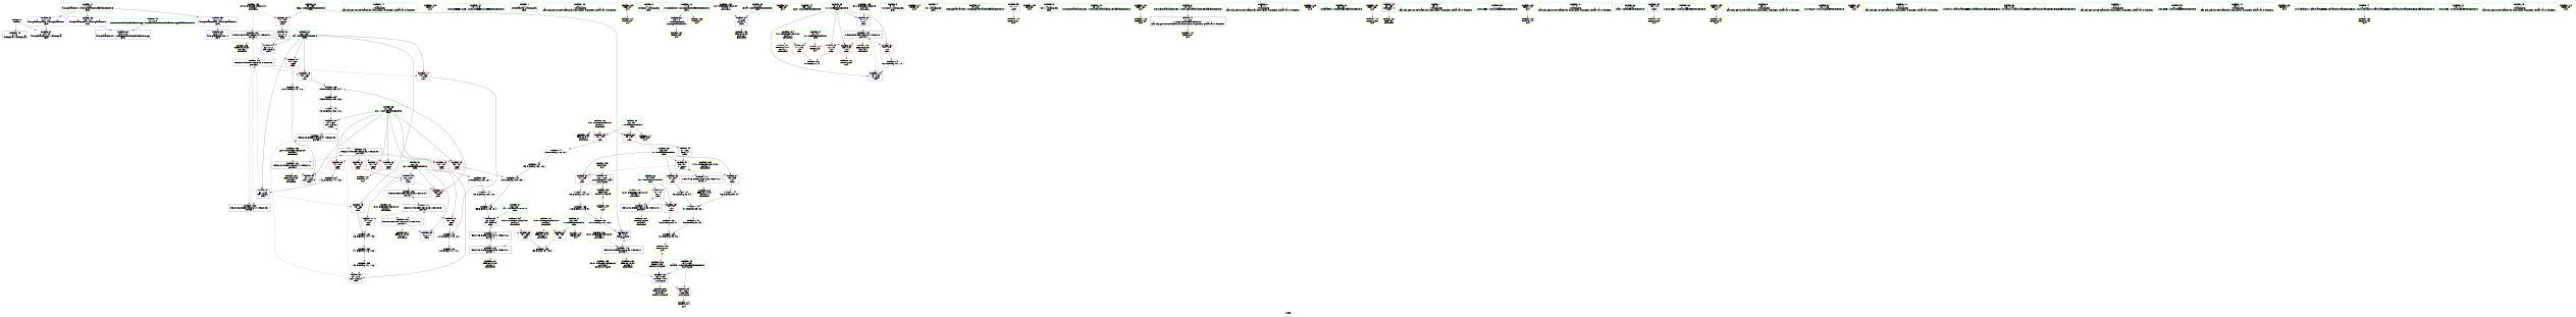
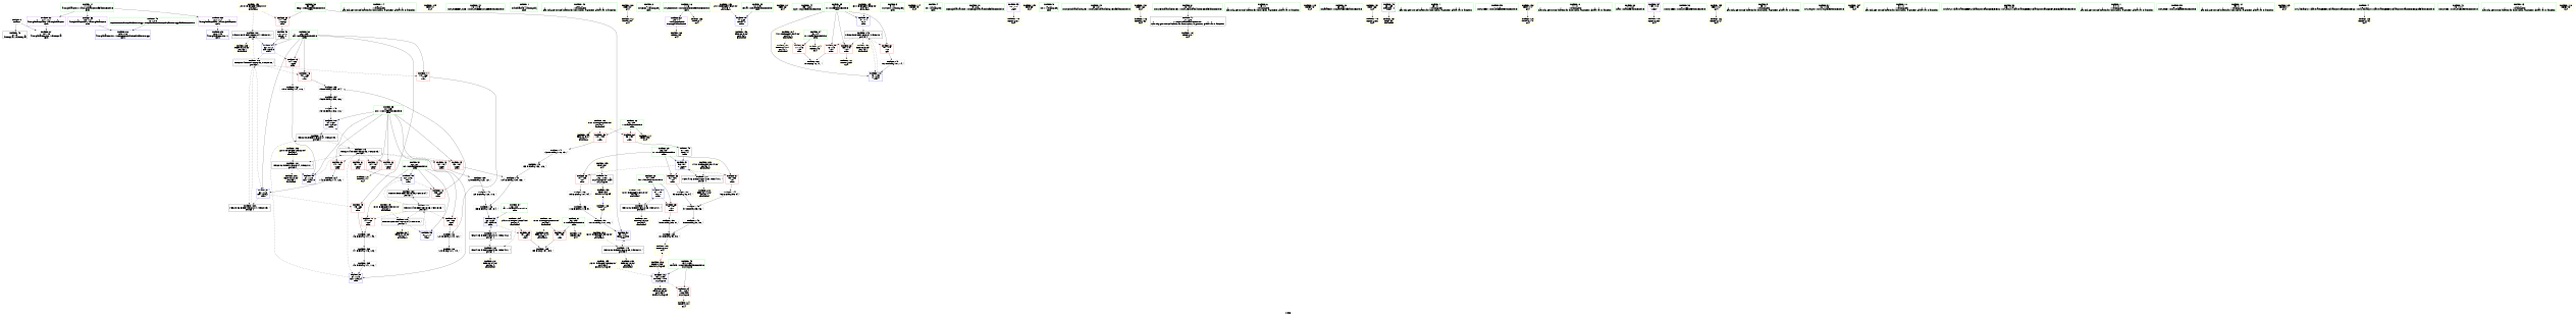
  digraph {
    label=SVFG
    node [color=yellow shape=record]
    edge [style=solid]
    n1 [color=grey label="{NodeID: 0\nNullPtr}"]
    n2 [color=black label="{NodeID: 46\n2\<--3\ndummyVal\<--dummyVal\n}"]
    n3 [color=blue label="{NodeID: 87\n224\<--3\nllvm.global_ctors_2\<--dummyVal\nGlob }" style=dotted]
    n4 [color=black label="{NodeID: 180\nMR_20V_2 = PHI(MR_20V_4, MR_20V_1, )\npts\{63 \}\n}"]
    n5 [color=blue label="{NodeID: 94\n62\<--112\nma\<--conv9\nmain\n}"]
    n6 [label="{NodeID: 205\nRETMU(20V_2)\npts\{63 \}\nFun[main]}" style=double]
    n7 [color=black label="{NodeID: 172\nMR_20V_4 = PHI(MR_20V_6, MR_20V_3, )\npts\{63 \}\n}"]
    n8 [color=red label="{NodeID: 73\n114\<--62\n\<--ma\nmain\n}"]
    n9 [color=blue label="{NodeID: 97\n62\<--142\nma\<--sub21\nmain\n}"]
    n10 [color=black label="{NodeID: 169\nMR_20V_6 = PHI(MR_20V_4, MR_20V_5, )\npts\{63 \}\n}"]
    n11 [color=red label="{NodeID: 74\n119\<--62\n\<--ma\nmain\n}"]
    n12 [color=red label="{NodeID: 76\n154\<--62\n\<--ma\nmain\n}"]
    n13 [color=grey label="{NodeID: 152\n115 = Binary(114, 116, )\n}"]
    n14 [color=red label="{NodeID: 75\n145\<--62\n\<--ma\nmain\n}"]
    n15 [color=grey label="{NodeID: 162\n146 = Binary(144, 145, )\n}"]
    n16 [color=grey label="{NodeID: 158\n147 = Binary(146, 126, )\n}"]
    n17 [color=green label="{NodeID: 14\n116\<--1\n\<--dummyObj\nCan only get source location for instruction, argument, global var or function.}"]
    n18 [label="{NodeID: 194\n24V_1 = ENCHI(MR_24V_0)\npts\{67 \}\nFun[main]}" style=double]
    n19 [color=black label="{NodeID: 182\nMR_24V_2 = PHI(MR_24V_3, MR_24V_1, )\npts\{67 \}\n}"]
    n20 [color=red label="{NodeID: 83\n137\<--66\n\<--val\nmain\n}"]
    n21 [color=black label="{NodeID: 174\nMR_24V_3 = PHI(MR_24V_4, MR_24V_2, )\npts\{67 \}\n}"]
    n22 [label="{NodeID: 207\nRETMU(24V_2)\npts\{67 \}\nFun[main]}" style=double]
    n23 [color=blue label="{NodeID: 96\n66\<--135\nval\<--add19\nmain\n}"]
    n24 [label="{NodeID: 111\nAPARM(50)\nCS[]}" style=double]
    n25 [color=green label="{NodeID: 28\n54\<--55\nlim\<--lim_field_insensitive\nmain\n}"]
    n26 [color=red label="{NodeID: 65\n89\<--54\n\<--lim\nmain\n}"]
    n27 [color=blue label="{NodeID: 90\n54\<--85\nlim\<--\nmain\n}"]
    n28 [color=grey label="{NodeID: 151\n90 = Binary(89, 91, )\n}"]
    n29 [color=black label="{NodeID: 176\nMR_12V_2 = PHI(MR_12V_3, MR_12V_1, )\npts\{55 \}\n}"]
    n30 [color=grey label="{NodeID: 160\n100 = Binary(90, 98, )\n}"]
    n31 [label="{NodeID: 201\nRETMU(12V_2)\npts\{55 \}\nFun[main]}" style=double]
    n32 [label="{NodeID: 208\nRETMU(26V_2)\npts\{195 \}\nFun[_ZSt4sqrte]}" style=double]
    n33 [label="{NodeID: 125\nARet(70)\nCS[]}" style=double]
    n34 [color=green label="{NodeID: 42\n178\<--179\n_ZNSolsEPFRSoS_E\<--_ZNSolsEPFRSoS_E_field_insensitive\n}"]
    n35 [color=grey label="{NodeID: 139\n128 = Binary(125, 127, )\n}"]
    n36 [color=grey label="{NodeID: 140\n129 = Binary(128, 116, )\n}"]
    n37 [color=grey label="{NodeID: 146\n135 = Binary(129, 134, )\n}"]
    n38 [color=purple label="{NodeID: 56\n223\<--14\nllvm.global_ctors_1\<--llvm.global_ctors\nGlob }"]
    n39 [color=blue label="{NodeID: 86\n223\<--16\nllvm.global_ctors_1\<--_GLOBAL__sub_I_cedriclin_0_0.cpp\nGlob }"]
    n40 [color=grey label="{NodeID: 153\n155 = Binary(153, 154, )\n}"]
    n41 [color=grey label="{NodeID: 154\n156 = Binary(155, 126, )\n}"]
    n42 [color=grey label="{NodeID: 149\n157 = Binary(156, 116, )\n}"]
    n43 [color=blue label="{NodeID: 100\n64\<--157\ncurr\<--div27\nmain\n}"]
    n44 [color=red label="{NodeID: 70\n120\<--60\n\<--mi\nmain\n}"]
    n45 [color=grey label="{NodeID: 161\n121 = Binary(119, 120, )\n}"]
    n46 [color=grey label="{NodeID: 167\n122 = cmp(121, 110, )\n}"]
    n47 [color=red label="{NodeID: 84\n197\<--194\n\<--__x.addr\n_ZSt4sqrte\n}"]
    n48 [label="{NodeID: 124\nAPARM(197)\nCS[]}" style=double]
    n49 [color=green label="{NodeID: 1\n7\<--1\n__dso_handle\<--dummyObj\nGlob }"]
    n50 [color=black label="{NodeID: 181\nMR_22V_2 = PHI(MR_22V_4, MR_22V_1, )\npts\{65 \}\n}"]
    n51 [color=blue label="{NodeID: 95\n64\<--115\ncurr\<--div10\nmain\n}"]
    n52 [label="{NodeID: 206\nRETMU(22V_2)\npts\{65 \}\nFun[main]}" style=double]
    n53 [color=black label="{NodeID: 173\nMR_22V_4 = PHI(MR_22V_6, MR_22V_3, )\npts\{65 \}\n}"]
    n54 [color=blue label="{NodeID: 98\n64\<--148\ncurr\<--div24\nmain\n}"]
    n55 [color=red label="{NodeID: 77\n124\<--64\n\<--curr\nmain\n}"]
    n56 [color=red label="{NodeID: 78\n127\<--64\n\<--curr\nmain\n}"]
    n57 [color=red label="{NodeID: 79\n130\<--64\n\<--curr\nmain\n}"]
    n58 [color=red label="{NodeID: 80\n141\<--64\n\<--curr\nmain\n}"]
    n59 [color=red label="{NodeID: 81\n151\<--64\n\<--curr\nmain\n}"]
    n60 [color=red label="{NodeID: 82\n171\<--64\n\<--curr\nmain\n}"]
    n61 [color=black label="{NodeID: 170\nMR_22V_6 = PHI(MR_22V_7, MR_22V_5, )\npts\{65 \}\n}"]
    n62 [color=green label="{NodeID: 15\n126\<--1\n\<--dummyObj\nCan only get source location for instruction, argument, global var or function.}"]
    n63 [label="{NodeID: 195\n26V_1 = ENCHI(MR_26V_0)\npts\{195 \}\nFun[_ZSt4sqrte]}" style=double]
    n64 [color=blue label="{NodeID: 102\n194\<--193\n__x.addr\<--__x\n_ZSt4sqrte\n}"]
    n65 [label="{NodeID: 112\nAPARM(80)\nCS[]}" style=double]
    n66 [color=green label="{NodeID: 29\n56\<--57\nrr\<--rr_field_insensitive\nmain\n}"]
    n67 [color=red label="{NodeID: 66\n92\<--56\n\<--rr\nmain\n}"]
    n68 [color=red label="{NodeID: 67\n95\<--56\n\<--rr\nmain\n}"]
    n69 [color=red label="{NodeID: 68\n104\<--56\n\<--rr\nmain\n}"]
    n70 [color=blue label="{NodeID: 91\n56\<--87\nrr\<--conv\nmain\n}"]
    n71 [color=grey label="{NodeID: 150\n93 = Binary(92, 94, )\n}"]
    n72 [color=grey label="{NodeID: 144\n96 = Binary(95, 94, )\n}"]
    n73 [color=grey label="{NodeID: 155\n105 = Binary(104, 94, )\n}"]
    n74 [color=black label="{NodeID: 177\nMR_14V_2 = PHI(MR_14V_3, MR_14V_1, )\npts\{57 \}\n}"]
    n75 [color=grey label="{NodeID: 145\n97 = Binary(93, 96, )\n}"]
    n76 [color=grey label="{NodeID: 156\n106 = Binary(105, 91, )\n}"]
    n77 [label="{NodeID: 202\nRETMU(14V_2)\npts\{57 \}\nFun[main]}" style=double]
    n78 [label="{NodeID: 126\nARet(101)\nCS[]}" style=double]
    n79 [color=grey label="{NodeID: 157\n107 = Binary(101, 106, )\n}"]
    n80 [color=blue label="{NodeID: 92\n58\<--107\ntemp\<--sub8\nmain\n}"]
    n81 [color=black label="{NodeID: 178\nMR_16V_2 = PHI(MR_16V_3, MR_16V_1, )\npts\{59 \}\n}"]
    n82 [color=green label="{NodeID: 43\n194\<--195\n__x.addr\<--__x.addr_field_insensitive\n_ZSt4sqrte\n}"]
    n83 [color=purple label="{NodeID: 57\n224\<--14\nllvm.global_ctors_2\<--llvm.global_ctors\nGlob }"]
    n84 [color=red label="{NodeID: 71\n144\<--60\n\<--mi\nmain\n}"]
    n85 [color=grey label="{NodeID: 159\n148 = Binary(147, 116, )\n}"]
    n86 [color=black label="{NodeID: 168\nMR_18V_5 = PHI(MR_18V_6, MR_18V_4, )\npts\{61 \}\n}"]
    n87 [color=black label="{NodeID: 171\nMR_18V_4 = PHI(MR_18V_5, MR_18V_3, )\npts\{61 \}\n}"]
    n88 [color=blue label="{NodeID: 99\n60\<--151\nmi\<--\nmain\n}"]
    n89 [color=black label="{NodeID: 179\nMR_18V_2 = PHI(MR_18V_4, MR_18V_1, )\npts\{61 \}\n}"]
    n90 [color=red label="{NodeID: 72\n153\<--60\n\<--mi\nmain\n}"]
    n91 [color=blue label="{NodeID: 93\n60\<--110\nmi\<--\nmain\n}"]
    n92 [label="{NodeID: 204\nRETMU(18V_2)\npts\{61 \}\nFun[main]}" style=double]
    n93 [color=blue label="{NodeID: 85\n222\<--15\nllvm.global_ctors_0\<--\nGlob }"]
    n94 [color=green label="{NodeID: 2\n8\<--1\n_ZSt3cin\<--dummyObj\nGlob }"]
    n95 [color=green label="{NodeID: 16\n4\<--6\n_ZStL8__ioinit\<--_ZStL8__ioinit_field_insensitive\nGlob }"]
    n96 [color=purple label="{NodeID: 52\n25\<--4\n\<--_ZStL8__ioinit\n__cxx_global_var_init\n}"]
    n97 [label="{NodeID: 106\nAPARM(4)\nCS[]}" style=double]
    n98 [label="{NodeID: 108\nAPARM(25)\nCS[]}" style=double]
    n99 [label="{NodeID: 196\nRETMU(2V_2)\npts\{45 \}\nFun[main]}" style=double]
    n100 [label="{NodeID: 113\nAPARM(52)\nCS[]}" style=double]
    n101 [color=green label="{NodeID: 30\n58\<--59\ntemp\<--temp_field_insensitive\nmain\n}"]
    n102 [color=red label="{NodeID: 69\n111\<--58\n\<--temp\nmain\n}"]
    n103 [color=black label="{NodeID: 50\n112\<--111\nconv9\<--\nmain\n}"]
    n104 [label="{NodeID: 203\nRETMU(16V_2)\npts\{59 \}\nFun[main]}" style=double]
    n105 [label="{NodeID: 127\nARet(26)\nCS[]}" style=double]
    n106 [color=green label="{NodeID: 44\n199\<--200\nsqrtl\<--sqrtl_field_insensitive\n}"]
    n107 [color=grey label="{NodeID: 141\n132 = Binary(116, 131, )\n}"]
    n108 [color=grey label="{NodeID: 142\n133 = Binary(132, 126, )\n}"]
    n109 [color=grey label="{NodeID: 143\n134 = Binary(130, 133, )\n}"]
    n110 [color=red label="{NodeID: 58\n77\<--46\n\<--tt\nmain\n}"]
    n111 [color=grey label="{NodeID: 166\n78 = cmp(76, 77, )\n}"]
    n112 [color=green label="{NodeID: 3\n9\<--1\n_ZSt4cout\<--dummyObj\nGlob }"]
    n113 [label="{NodeID: 183\n2V_1 = ENCHI(MR_2V_0)\npts\{45 \}\nFun[main]}" style=double]
    n114 [color=blue label="{NodeID: 88\n44\<--69\nretval\<--\nmain\n}"]
    n115 [color=green label="{NodeID: 17\n14\<--18\nllvm.global_ctors\<--llvm.global_ctors_field_insensitive\nGlob }"]
    n116 [color=purple label="{NodeID: 55\n222\<--14\nllvm.global_ctors_0\<--llvm.global_ctors\nGlob }"]
    n117 [label="{NodeID: 197\nRETMU(4V_1)\npts\{47 \}\nFun[main]}" style=double]
    n118 [label="{NodeID: 114\nAPARM(9)\nCS[]}" style=double]
    n119 [color=green label="{NodeID: 31\n60\<--61\nmi\<--mi_field_insensitive\nmain\n}"]
    n120 [label="{NodeID: 128\nARet(80)\nCS[]}" style=double]
    n121 [color=green label="{NodeID: 45\n16\<--218\n_GLOBAL__sub_I_cedriclin_0_0.cpp\<--_GLOBAL__sub_I_cedriclin_0_0.cpp_field_insensitive\n}"]
    n122 [color=red label="{NodeID: 59\n76\<--48\n\<--zz\nmain\n}"]
    n123 [color=grey label="{NodeID: 164\n142 = Binary(141, 126, )\n}"]
    n124 [label="{NodeID: 121\nAPARM(171)\nCS[]}" style=double]
    n125 [color=green label="{NodeID: 4\n10\<--1\n.str\<--dummyObj\nGlob }"]
    n126 [label="{NodeID: 184\n4V_1 = ENCHI(MR_4V_0)\npts\{47 \}\nFun[main]}" style=double]
    n127 [color=blue label="{NodeID: 101\n48\<--182\nzz\<--inc\nmain\n}"]
    n128 [color=black label="{NodeID: 175\nMR_6V_3 = PHI(MR_6V_4, MR_6V_2, )\npts\{49 \}\n}"]
    n129 [label="{NodeID: 198\nRETMU(6V_3)\npts\{49 \}\nFun[main]}" style=double]
    n130 [color=red label="{NodeID: 60\n165\<--48\n\<--zz\nmain\n}"]
-   n131 [color=red label="{NodeID: 61\n181\<--48\n\<--zz\nmain\n}"]
+   n131 [color=red label="{NodeID: 61\n181\<--48\n\<--zz\ncxa\n}"]
    n132 [label="{NodeID: 117\nAPARM(165)\nCS[]}" style=double]
    n133 [color=grey label="{NodeID: 147\n182 = Binary(181, 74, )\n}"]
    n134 [color=green label="{NodeID: 18\n19\<--20\n__cxx_global_var_init\<--__cxx_global_var_init_field_insensitive\n}"]
    n135 [label="{NodeID: 115\nAPARM(161)\nCS[]}" style=double]
    n136 [color=green label="{NodeID: 32\n62\<--63\nma\<--ma_field_insensitive\nmain\n}"]
    n137 [label="{NodeID: 129\nARet(83)\nCS[]}" style=double]
    n138 [color=green label="{NodeID: 5\n12\<--1\n.str.1\<--dummyObj\nGlob }"]
    n139 [label="{NodeID: 185\n6V_1 = ENCHI(MR_6V_0)\npts\{49 \}\nFun[main]}" style=double]
    n140 [color=blue label="{NodeID: 89\n48\<--74\nzz\<--\nmain\n}"]
    n141 [color=green label="{NodeID: 19\n23\<--24\n_ZNSt8ios_base4InitC1Ev\<--_ZNSt8ios_base4InitC1Ev_field_insensitive\n}"]
    n142 [label="{NodeID: 199\nRETMU(8V_1)\npts\{51 \}\nFun[main]}" style=double]
    n143 [label="{NodeID: 116\nAPARM(162)\nCS[]}" style=double]
    n144 [color=green label="{NodeID: 33\n64\<--65\ncurr\<--curr_field_insensitive\nmain\n}"]
    n145 [label="{NodeID: 130\nARet(162)\nCS[]}" style=double]
    n146 [color=black label="{NodeID: 47\n27\<--28\n\<--_ZNSt8ios_base4InitD1Ev\nCan only get source location for instruction, argument, global var or function.}"]
    n147 [label="{NodeID: 107\nAPARM(27)\nCS[]}" style=double]
    n148 [color=grey label="{NodeID: 148\n98 = Binary(97, 99, )\n}"]
    n149 [color=green label="{NodeID: 6\n15\<--1\n\<--dummyObj\nCan only get source location for instruction, argument, global var or function.}"]
    n150 [label="{NodeID: 186\n8V_1 = ENCHI(MR_8V_0)\npts\{51 \}\nFun[main]}" style=double]
    n151 [color=red label="{NodeID: 62\n86\<--50\n\<--r\nmain\n}"]
    n152 [color=red label="{NodeID: 63\n131\<--50\n\<--r\nmain\n}"]
    n153 [color=black label="{NodeID: 49\n87\<--86\nconv\<--\nmain\n}"]
    n154 [label="{NodeID: 103\nAPARM(8)\nCS[]}" style=double]
    n155 [color=green label="{NodeID: 20\n29\<--30\n__cxa_atexit\<--__cxa_atexit_field_insensitive\n}"]
    n156 [label="{NodeID: 200\nRETMU(10V_1)\npts\{53 \}\nFun[main]}" style=double]
    n157 [color=green label="{NodeID: 34\n66\<--67\nval\<--val_field_insensitive\nmain\n}"]
    n158 [color=grey label="{NodeID: 165\n139 = cmp(137, 138, )\n}"]
    n159 [label="{NodeID: 131\nARet(166)\nCS[]}" style=double]
    n160 [label="{NodeID: 118\nAPARM(166)\nCS[]}" style=double]
    n161 [color=black label="{NodeID: 48\n43\<--69\nmain_ret\<--\nmain\n}"]
    n162 [label="{NodeID: 137\nFRet(43)\nFun[main]}" style=double]
    n163 [label="{NodeID: 105\nAPARM(100)\nCS[]|{<s0>6}}" style=double]
    n164 [color=green label="{NodeID: 7\n69\<--1\n\<--dummyObj\nCan only get source location for instruction, argument, global var or function.}"]
    n165 [label="{NodeID: 187\n10V_1 = ENCHI(MR_10V_0)\npts\{53 \}\nFun[main]}" style=double]
    n166 [color=red label="{NodeID: 64\n138\<--52\n\<--t\nmain\n}"]
    n167 [label="{NodeID: 104\nAPARM(46)\nCS[]}" style=double]
    n168 [color=green label="{NodeID: 21\n28\<--34\n_ZNSt8ios_base4InitD1Ev\<--_ZNSt8ios_base4InitD1Ev_field_insensitive\n}"]
    n169 [color=green label="{NodeID: 35\n71\<--72\n_ZNSirsERi\<--_ZNSirsERi_field_insensitive\n}"]
    n170 [label="{NodeID: 132\nARet(170)\nCS[]}" style=double]
    n171 [label="{NodeID: 120\nAPARM(170)\nCS[]}" style=double]
    n172 [label="{NodeID: 136\nFPARM(193)\nFun[_ZSt4sqrte]}" style=double]
    n173 [color=green label="{NodeID: 8\n74\<--1\n\<--dummyObj\nCan only get source location for instruction, argument, global var or function.}"]
    n174 [label="{NodeID: 188\n12V_1 = ENCHI(MR_12V_0)\npts\{55 \}\nFun[main]}" style=double]
    n175 [color=green label="{NodeID: 22\n41\<--42\nmain\<--main_field_insensitive\n}"]
    n176 [label="{NodeID: 119\nAPARM(169)\nCS[]}" style=double]
    n177 [color=green label="{NodeID: 36\n81\<--82\n_ZNSirsERx\<--_ZNSirsERx_field_insensitive\n}"]
    n178 [label="{NodeID: 133\nARet(172)\nCS[]}" style=double]
    n179 [label="{NodeID: 122\nAPARM(172)\nCS[]}" style=double]
    n180 [color=green label="{NodeID: 9\n85\<--1\n\<--dummyObj\nCan only get source location for instruction, argument, global var or function.}"]
    n181 [label="{NodeID: 189\n14V_1 = ENCHI(MR_14V_0)\npts\{57 \}\nFun[main]}" style=double]
    n182 [color=green label="{NodeID: 23\n44\<--45\nretval\<--retval_field_insensitive\nmain\n}"]
    n183 [color=green label="{NodeID: 37\n102\<--103\n_ZSt4sqrte\<--_ZSt4sqrte_field_insensitive\n}"]
    n184 [label="{NodeID: 134\nARet(175)\nCS[]}" style=double]
    n185 [color=black label="{NodeID: 51\n192\<--198\n_ZSt4sqrte_ret\<--call\n_ZSt4sqrte\n}"]
    n186 [label="{NodeID: 138\nFRet(192)\nFun[_ZSt4sqrte]|{<s0>6}}" style=double]
    n187 [color=green label="{NodeID: 10\n91\<--1\n\<--dummyObj\nCan only get source location for instruction, argument, global var or function.}"]
    n188 [label="{NodeID: 190\n16V_1 = ENCHI(MR_16V_0)\npts\{59 \}\nFun[main]}" style=double]
    n189 [color=green label="{NodeID: 24\n46\<--47\ntt\<--tt_field_insensitive\nmain\n}"]
    n190 [color=green label="{NodeID: 38\n163\<--164\n_ZStlsISt11char_traitsIcEERSt13basic_ostreamIcT_ES5_PKc\<--_ZStlsISt11char_traitsIcEERSt13basic_ostreamIcT_ES5_PKc_field_insensitive\n}"]
    n191 [label="{NodeID: 135\nARet(198)\nCS[]}" style=double]
    n192 [color=green label="{NodeID: 11\n94\<--1\n\<--dummyObj\nCan only get source location for instruction, argument, global var or function.}"]
    n193 [label="{NodeID: 191\n18V_1 = ENCHI(MR_18V_0)\npts\{61 \}\nFun[main]}" style=double]
    n194 [color=green label="{NodeID: 25\n48\<--49\nzz\<--zz_field_insensitive\nmain\n}"]
    n195 [color=green label="{NodeID: 39\n167\<--168\n_ZNSolsEi\<--_ZNSolsEi_field_insensitive\n}"]
    n196 [color=purple label="{NodeID: 53\n161\<--10\n\<--.str\nmain\n}"]
    n197 [color=green label="{NodeID: 12\n99\<--1\n\<--dummyObj\nCan only get source location for instruction, argument, global var or function.}"]
    n198 [label="{NodeID: 192\n20V_1 = ENCHI(MR_20V_0)\npts\{63 \}\nFun[main]}" style=double]
    n199 [label="{NodeID: 109\nAPARM(7)\nCS[]}" style=double]
    n200 [color=green label="{NodeID: 26\n50\<--51\nr\<--r_field_insensitive\nmain\n}"]
    n201 [label="{NodeID: 123\nAPARM(176)\nCS[]}" style=double]
    n202 [color=green label="{NodeID: 40\n173\<--174\n_ZNSolsEx\<--_ZNSolsEx_field_insensitive\n}"]
    n203 [color=purple label="{NodeID: 54\n169\<--12\n\<--.str.1\nmain\n}"]
    n204 [color=green label="{NodeID: 13\n110\<--1\n\<--dummyObj\nCan only get source location for instruction, argument, global var or function.}"]
    n205 [label="{NodeID: 193\n22V_1 = ENCHI(MR_22V_0)\npts\{65 \}\nFun[main]}" style=double]
    n206 [label="{NodeID: 110\nAPARM(8)\nCS[]}" style=double]
    n207 [color=green label="{NodeID: 27\n52\<--53\nt\<--t_field_insensitive\nmain\n}"]
    n208 [color=green label="{NodeID: 41\n176\<--177\n_ZSt4endlIcSt11char_traitsIcEERSt13basic_ostreamIT_T0_ES6_\<--_ZSt4endlIcSt11char_traitsIcEERSt13basic_ostreamIT_T0_ES6__field_insensitive\n}"]
    n1 -> n2
    n1 -> n3
    n4 -> n5 [style=dashed]
    n4 -> n6 [style=dashed]
    n5 -> n7 [style=dashed]
    n5 -> n8 [style=dashed]
    n7 -> n4 [style=dashed]
    n7 -> n9 [style=dashed]
    n7 -> n10 [style=dashed]
    n7 -> n11 [style=dashed]
    n7 -> n12 [style=dashed]
    n8 -> n13
    n9 -> n10 [style=dashed]
    n9 -> n14 [style=dashed]
    n10 -> n7 [style=dashed]
    n11 -> n45
    n12 -> n40
    n13 -> n51
    n14 -> n15
    n15 -> n16
    n16 -> n85
    n18 -> n19 [style=dashed]
    n18 -> n20
    n19 -> n21 [style=dashed]
    n19 -> n22 [style=dashed]
    n20 -> n158
    n21 -> n19 [style=dashed]
    n21 -> n23 [style=dashed]
    n23 -> n20 [style=dashed]
    n23 -> n21 [style=dashed]
    n25 -> n26
    n25 -> n27
    n26 -> n28
    n27 -> n26 [style=dashed]
    n27 -> n29 [style=dashed]
    n28 -> n30
    n29 -> n27 [style=dashed]
    n29 -> n31 [style=dashed]
    n30 -> n163
    n35 -> n36
    n36 -> n37
    n37 -> n23
    n38 -> n39
    n40 -> n41
    n41 -> n42
    n42 -> n43
    n43 -> n61 [style=dashed]
    n44 -> n45
    n45 -> n46
    n47 -> n48
    n50 -> n51 [style=dashed]
    n50 -> n52 [style=dashed]
    n51 -> n53 [style=dashed]
    n53 -> n43 [style=dashed]
    n53 -> n50 [style=dashed]
    n53 -> n54 [style=dashed]
    n53 -> n55 [style=dashed]
    n53 -> n56 [style=dashed]
    n53 -> n57 [style=dashed]
    n53 -> n58 [style=dashed]
    n53 -> n59 [style=dashed]
    n53 -> n60 [style=dashed]
    n54 -> n61 [style=dashed]
    n56 -> n35
    n57 -> n109
    n58 -> n123
    n59 -> n88
    n60 -> n124
    n61 -> n53 [style=dashed]
    n63 -> n64 [style=dashed]
    n64 -> n32 [style=dashed]
    n64 -> n47 [style=dashed]
    n66 -> n67
    n66 -> n68
    n66 -> n69
    n66 -> n70
    n67 -> n71
    n68 -> n72
    n69 -> n73
    n70 -> n67 [style=dashed]
    n70 -> n68 [style=dashed]
    n70 -> n69 [style=dashed]
    n70 -> n74 [style=dashed]
    n71 -> n75
    n72 -> n75
    n73 -> n76
    n74 -> n70 [style=dashed]
    n74 -> n77 [style=dashed]
    n75 -> n148
    n76 -> n79
    n78 -> n79
    n79 -> n80
    n80 -> n81 [style=dashed]
    n81 -> n80 [style=dashed]
    n81 -> n104 [style=dashed]
    n82 -> n47
    n82 -> n64
    n83 -> n3
    n84 -> n15
    n85 -> n54
    n86 -> n87 [style=dashed]
    n87 -> n44 [style=dashed]
    n87 -> n84 [style=dashed]
    n87 -> n86 [style=dashed]
    n87 -> n88 [style=dashed]
    n87 -> n89 [style=dashed]
    n88 -> n86 [style=dashed]
    n88 -> n90 [style=dashed]
    n89 -> n91 [style=dashed]
    n89 -> n92 [style=dashed]
    n90 -> n40
    n91 -> n87 [style=dashed]
    n95 -> n96
    n95 -> n97
    n96 -> n98
    n101 -> n80
    n101 -> n102
    n102 -> n103
    n103 -> n5
    n107 -> n108
    n108 -> n109
    n109 -> n37
    n110 -> n111
    n113 -> n114 [style=dashed]
    n114 -> n99 [style=dashed]
    n115 -> n38
    n115 -> n83
    n115 -> n116
    n116 -> n93
    n119 -> n44
    n119 -> n84
    n119 -> n88
    n119 -> n90
    n119 -> n91
    n120 -> n65
    n121 -> n39
    n122 -> n111
    n123 -> n9
    n126 -> n110 [style=dashed]
    n126 -> n117 [style=dashed]
    n127 -> n128 [style=dashed]
    n128 -> n122 [style=dashed]
    n128 -> n127 [style=dashed]
    n128 -> n129 [style=dashed]
    n128 -> n130 [style=dashed]
    n128 -> n131 [style=dashed]
    n130 -> n132
    n131 -> n133
    n133 -> n127
    n136 -> n5
    n136 -> n8
    n136 -> n9
    n136 -> n11
    n136 -> n12
    n136 -> n14
    n139 -> n140 [style=dashed]
    n140 -> n128 [style=dashed]
    n144 -> n43
    n144 -> n51
    n144 -> n54
    n144 -> n55
    n144 -> n56
    n144 -> n57
    n144 -> n58
    n144 -> n60
    n145 -> n143
    n146 -> n147
    n148 -> n30
    n150 -> n142 [style=dashed]
    n150 -> n151 [style=dashed]
    n150 -> n152 [style=dashed]
    n151 -> n153
    n152 -> n107
    n153 -> n70
    n157 -> n23
    n159 -> n160
    n161 -> n162
    n163 -> n172 [color=red tailport=s0]
    n165 -> n156 [style=dashed]
    n165 -> n166 [style=dashed]
    n166 -> n158
    n168 -> n146
    n170 -> n171
    n172 -> n64
    n174 -> n29 [style=dashed]
    n178 -> n179
    n181 -> n74 [style=dashed]
    n182 -> n114
    n185 -> n186
    n186 -> n78 [color=blue tailport=s0]
    n188 -> n81 [style=dashed]
    n189 -> n110
    n189 -> n167
    n191 -> n185
    n193 -> n89 [style=dashed]
    n194 -> n122
    n194 -> n127
    n194 -> n130
    n194 -> n131
    n194 -> n140
    n196 -> n135
    n198 -> n4 [style=dashed]
    n198 -> n102 [style=dashed]
    n200 -> n24
    n200 -> n151
    n200 -> n152
    n203 -> n176
    n205 -> n50 [style=dashed]
    n207 -> n100
    n207 -> n166
    n208 -> n201
  }
